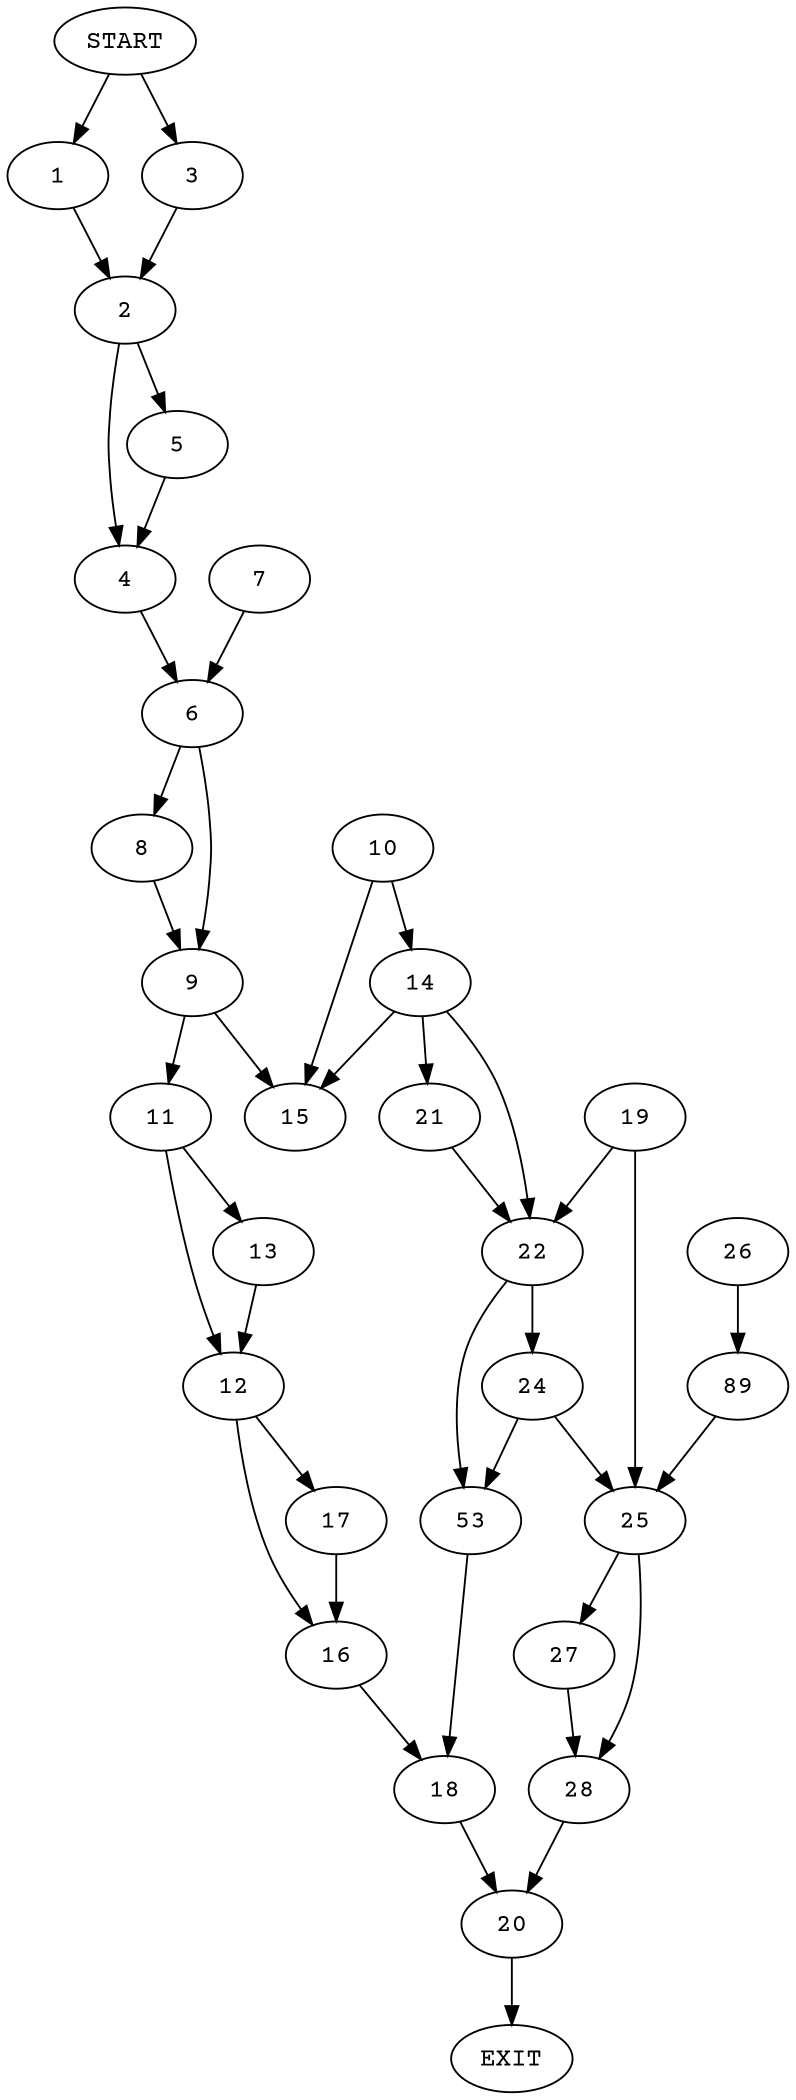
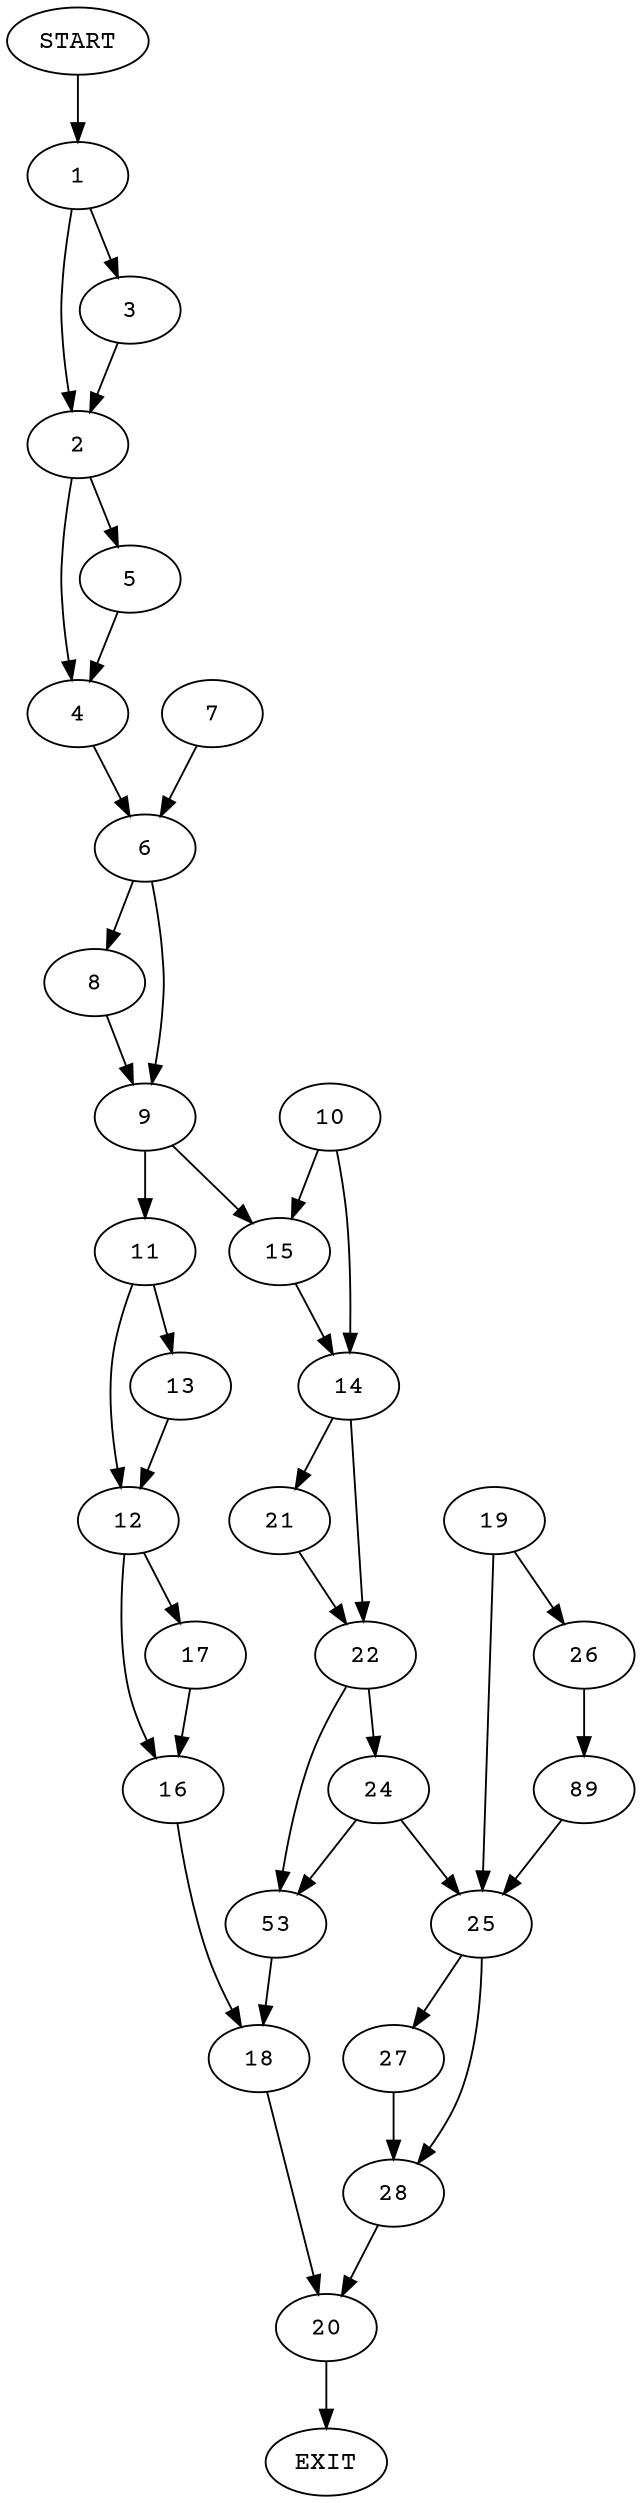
  digraph {
    fontname="Courier Prime"
    node [fontname="Courier Prime"]
    edge [fontname="Courier Prime"]
    n1 [label=START]
    1
    2
    3
    n5 [label=EXIT]
    4
    5
    6
    8
    9
    7
    11
    15
    10
    14
    12
    13
    21
    22
    16
    17
    18
    n23 [label=53]
    24
    20
    19
    25
    26
    27
    28
    n31 [label=89]
    n1 -> 1
    1 -> 2
-   n1 -> 3
+   1 -> 3
    2 -> 4
    2 -> 5
    3 -> 2
    4 -> 6
    5 -> 4
    6 -> 8
    6 -> 9
    8 -> 9
    9 -> 11
    9 -> 15
    7 -> 6
    11 -> 12
    11 -> 13
-   14 -> 15
+   15 -> 14
    10 -> 15
    10 -> 14
    14 -> 21
    14 -> 22
    12 -> 16
    12 -> 17
    13 -> 12
    21 -> 22
    22 -> n23
    22 -> 24
    16 -> 18
    17 -> 16
    18 -> 20
    n23 -> 18
    24 -> n23
    24 -> 25
    20 -> n5
    19 -> 25
-   19 -> 22
+   19 -> 26
    25 -> 27
    25 -> 28
    26 -> n31
    27 -> 28
    28 -> 20
    n31 -> 25
  }
